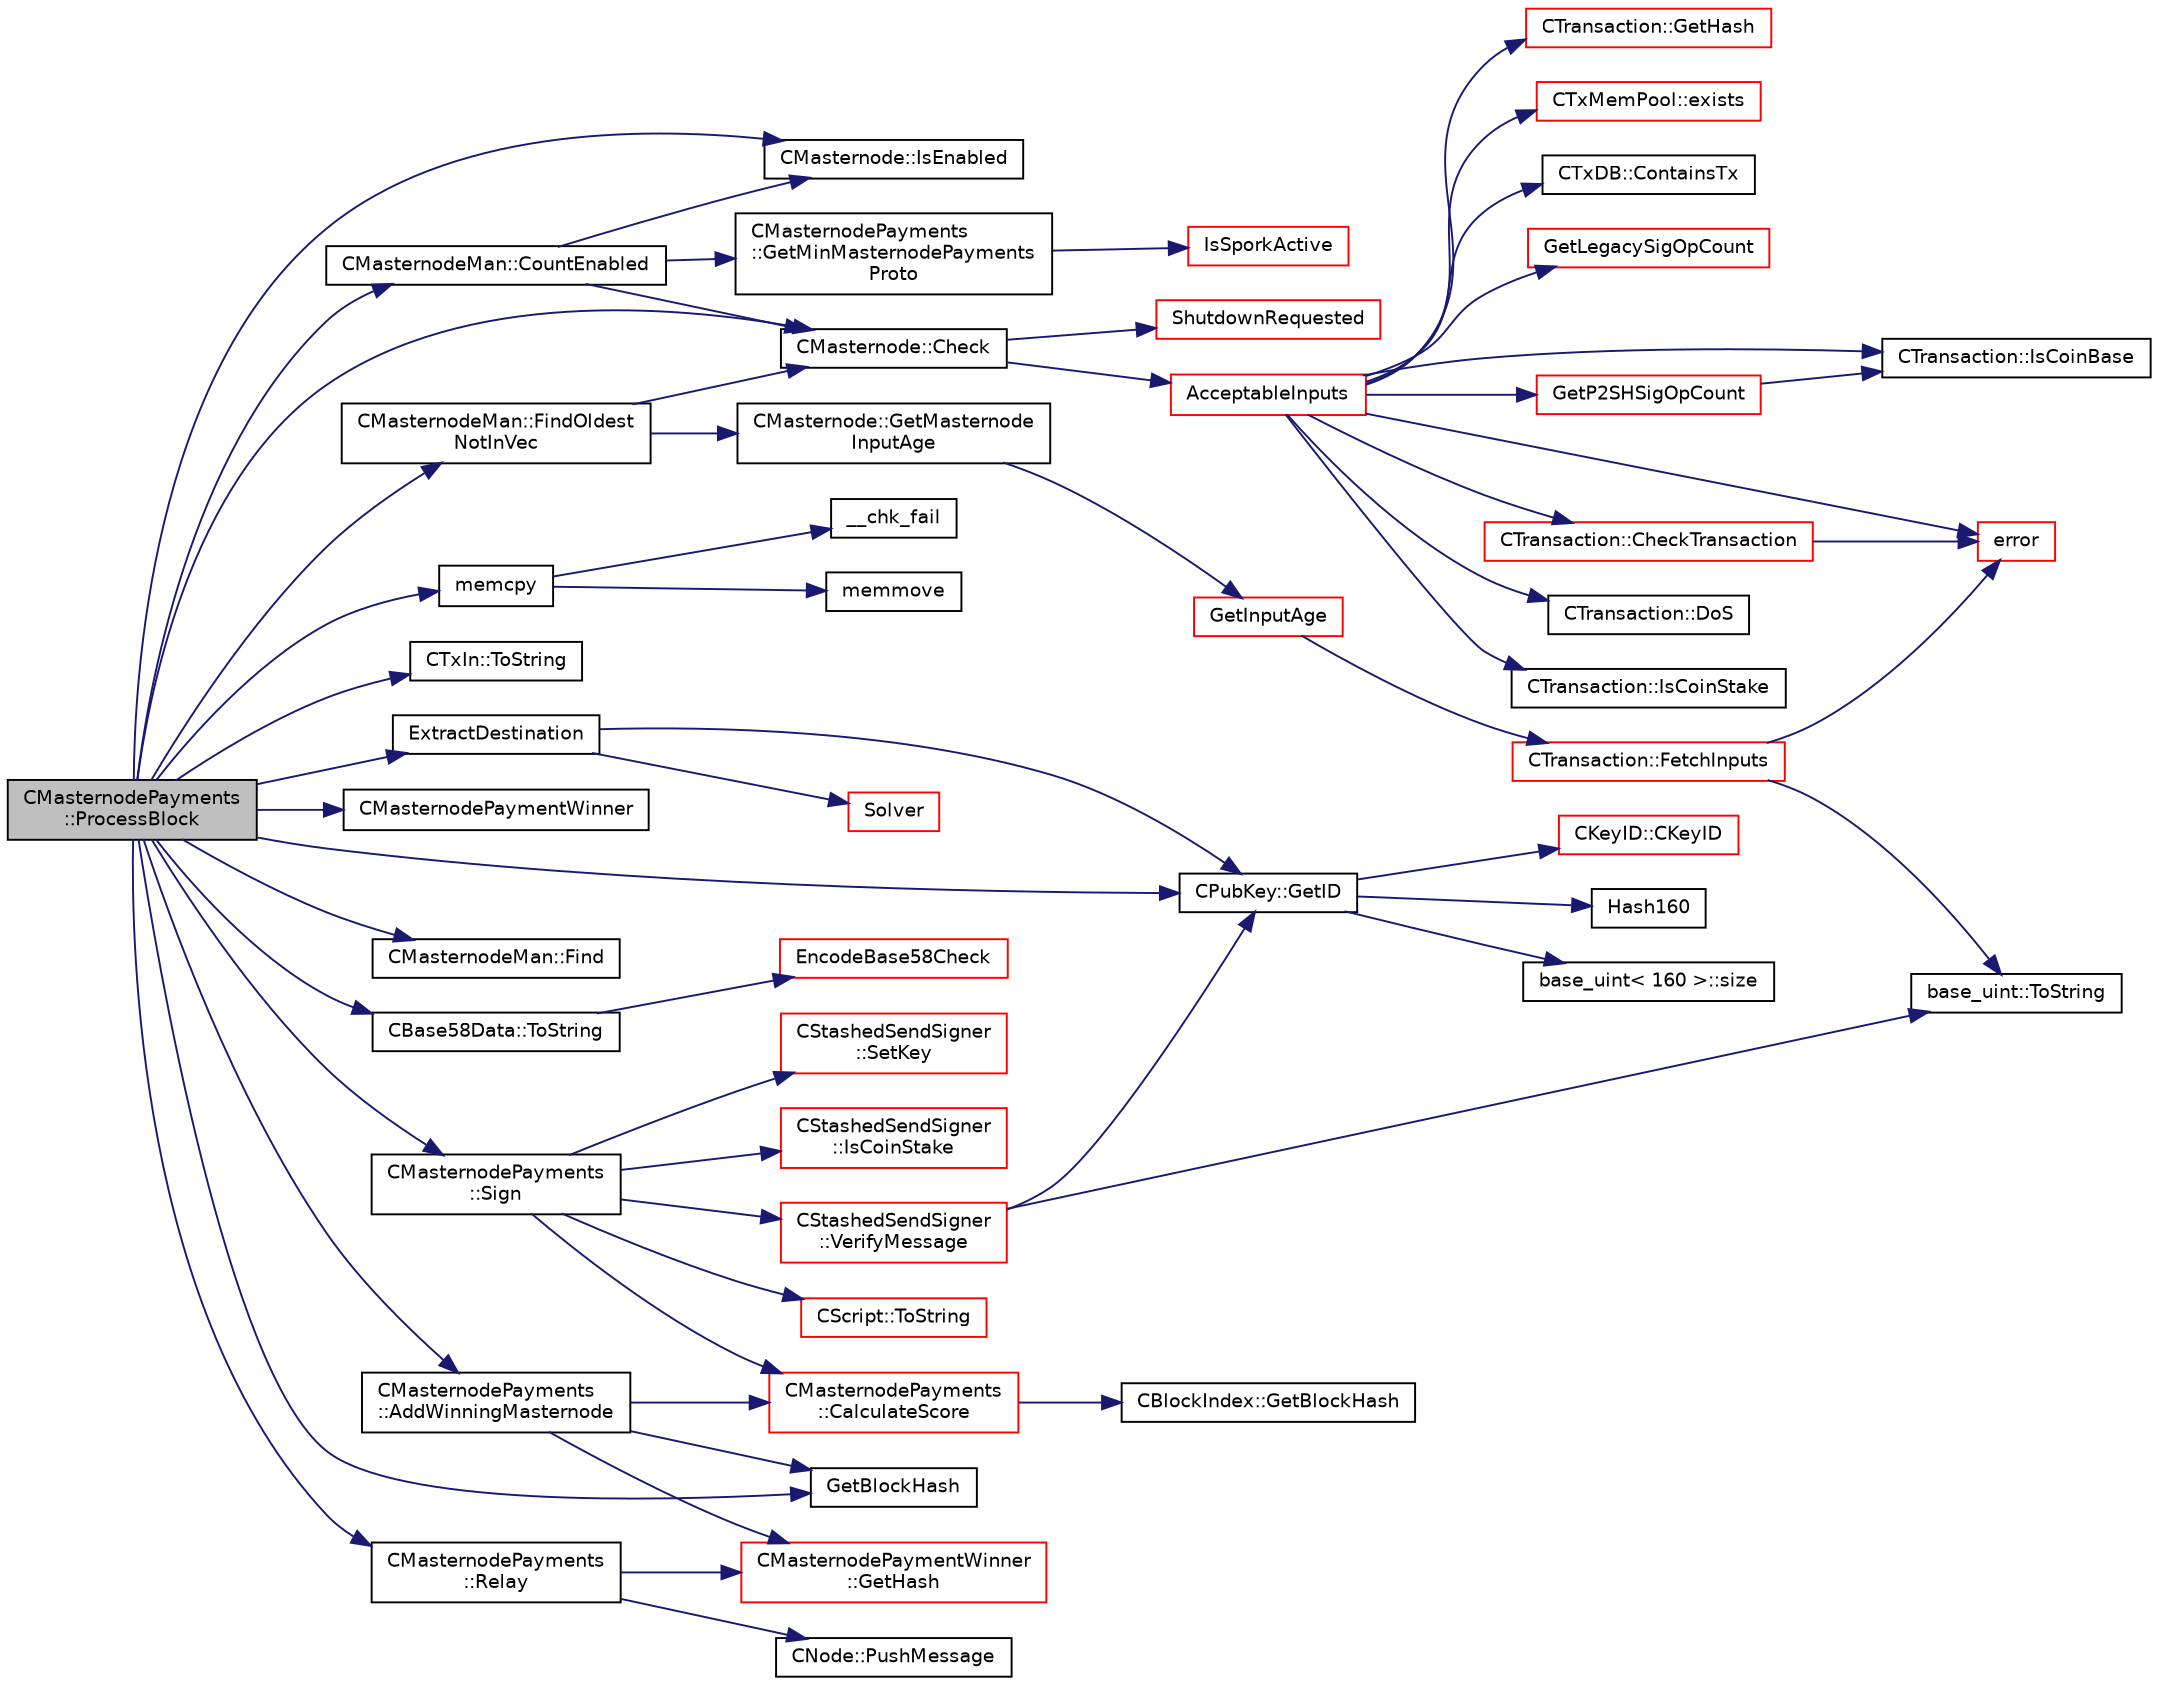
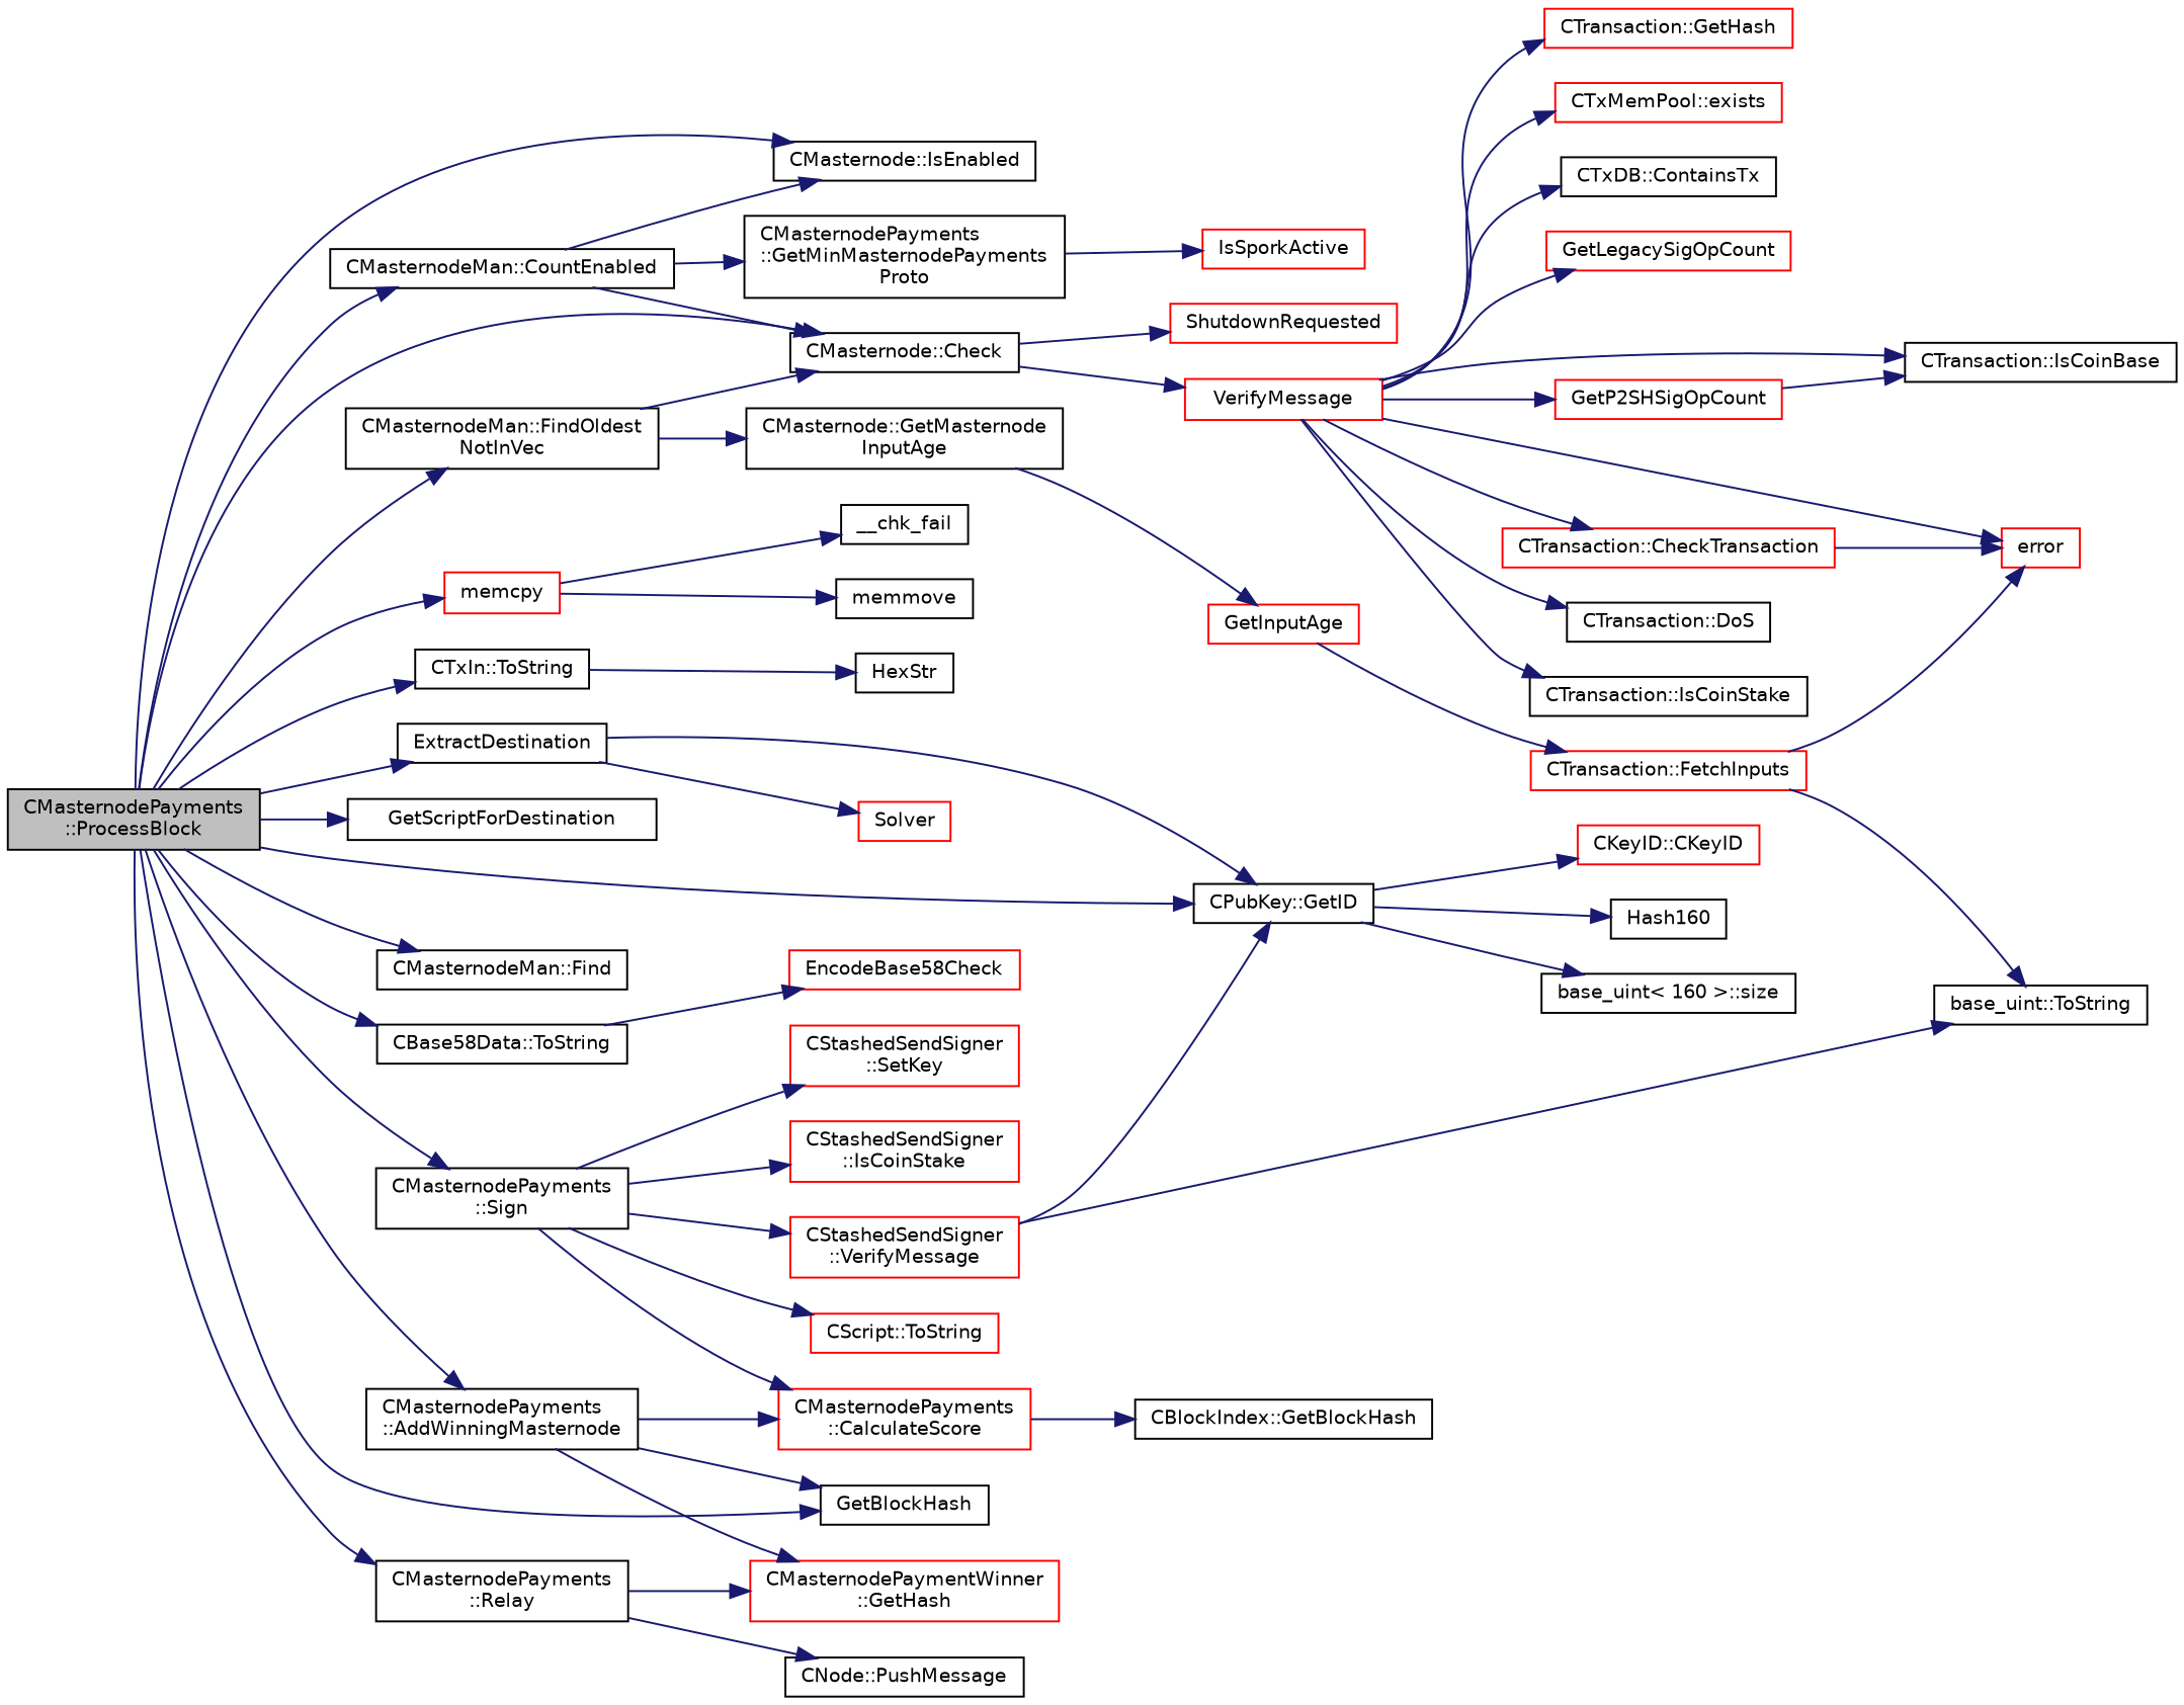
  digraph {
    rankdir=LR
    node [color=black fillcolor=white fontname=Helvetica fontsize=10 shape=record style=filled]
    edge [color=midnightblue fontname=Helvetica fontsize=10 labelfontname=Helvetica labelfontsize=10 style=solid]
    n1 [fillcolor=grey75 fontcolor=black height=0.2 label="CMasternodePayments\l::ProcessBlock" width=0.4]
    n2 [height=0.2 label="CMasternodeMan::CountEnabled" width=0.4]
    n3 [height=0.2 label="CMasternode::Check" width=0.4]
    n4 [height=0.2 label="CMasternode::IsEnabled" width=0.4]
    n5 [height=0.2 label=GetBlockHash width=0.4]
-   n6 [height=0.2 label=memcpy width=0.4]
+   n6 [color=red height=0.2 label=memcpy width=0.4]
    n7 [height=0.2 label="CTxIn::ToString" width=0.4]
    n8 [height=0.2 label="CMasternodeMan::FindOldest\lNotInVec" width=0.4]
-   n9 [height=0.2 label=CMasternodePaymentWinner width=0.4]
+   n9 [height=0.2 label=GetScriptForDestination width=0.4]
    n10 [height=0.2 label="CPubKey::GetID" width=0.4]
    n11 [height=0.2 label="CMasternodeMan::Find" width=0.4]
    n12 [height=0.2 label=ExtractDestination width=0.4]
    n13 [height=0.2 label="CBase58Data::ToString" width=0.4]
    n14 [height=0.2 label="CMasternodePayments\l::Sign" width=0.4]
    n15 [height=0.2 label="CMasternodePayments\l::AddWinningMasternode" width=0.4]
    n16 [height=0.2 label="CMasternodePayments\l::Relay" width=0.4]
    n17 [height=0.2 label="CMasternodePayments\l::GetMinMasternodePayments\lProto" width=0.4]
    n18 [color=red height=0.2 label=ShutdownRequested width=0.4]
-   n19 [color=red height=0.2 label=AcceptableInputs width=0.4]
+   n19 [color=red height=0.2 label=VerifyMessage width=0.4]
    n20 [height=0.2 label=memmove width=0.4]
    n21 [height=0.2 label=__chk_fail width=0.4]
+   n22 [height=0.2 label=HexStr width=0.4]
    n23 [height=0.2 label="CMasternode::GetMasternode\lInputAge" width=0.4]
    n24 [color=red height=0.2 label="CKeyID::CKeyID" width=0.4]
    n25 [height=0.2 label=Hash160 width=0.4]
    n26 [height=0.2 label="base_uint\< 160 \>::size" width=0.4]
    n27 [color=red height=0.2 label=Solver width=0.4]
    n28 [color=red height=0.2 label=EncodeBase58Check width=0.4]
    n29 [color=red height=0.2 label="CScript::ToString" width=0.4]
    n30 [color=red height=0.2 label="CStashedSendSigner\l::SetKey" width=0.4]
    n31 [color=red height=0.2 label="CStashedSendSigner\l::IsCoinStake" width=0.4]
    n32 [color=red height=0.2 label="CStashedSendSigner\l::VerifyMessage" width=0.4]
    n33 [color=red height=0.2 label="CMasternodePayments\l::CalculateScore" width=0.4]
    n34 [color=red height=0.2 label="CMasternodePaymentWinner\l::GetHash" width=0.4]
    n35 [height=0.2 label="CNode::PushMessage" width=0.4]
    n36 [color=red height=0.2 label=IsSporkActive width=0.4]
    n37 [color=red height=0.2 label="CTransaction::CheckTransaction" width=0.4]
    n38 [color=red height=0.2 label=error width=0.4]
    n39 [height=0.2 label="CTransaction::IsCoinBase" width=0.4]
    n40 [height=0.2 label="CTransaction::DoS" width=0.4]
    n41 [height=0.2 label="CTransaction::IsCoinStake" width=0.4]
    n42 [color=red height=0.2 label="CTransaction::GetHash" width=0.4]
    n43 [color=red height=0.2 label="CTxMemPool::exists" width=0.4]
    n44 [height=0.2 label="CTxDB::ContainsTx" width=0.4]
    n45 [color=red height=0.2 label=GetLegacySigOpCount width=0.4]
    n46 [color=red height=0.2 label=GetP2SHSigOpCount width=0.4]
    n47 [color=red height=0.2 label="CTransaction::FetchInputs" width=0.4]
    n48 [height=0.2 label="base_uint::ToString" width=0.4]
    n49 [height=0.2 label="CBlockIndex::GetBlockHash" width=0.4]
    n50 [color=red height=0.2 label=GetInputAge width=0.4]
    n1 -> n2
    n1 -> n3
    n1 -> n4
    n1 -> n5
    n1 -> n6
    n1 -> n7
    n1 -> n8
    n1 -> n9
    n1 -> n10
    n1 -> n11
    n1 -> n12
    n1 -> n13
    n1 -> n14
    n1 -> n15
    n1 -> n16
    n2 -> n3
    n2 -> n4
    n2 -> n17
    n3 -> n18
    n3 -> n19
    n6 -> n20
    n6 -> n21
+   n7 -> n22
    n8 -> n3
    n8 -> n23
    n10 -> n24
    n10 -> n25
    n10 -> n26
    n12 -> n10
    n12 -> n27
    n13 -> n28
    n14 -> n29
    n14 -> n30
    n14 -> n31
    n14 -> n32
    n14 -> n33
    n15 -> n5
    n15 -> n33
    n15 -> n34
    n16 -> n34
    n16 -> n35
    n17 -> n36
    n19 -> n37
    n19 -> n38
    n19 -> n39
    n19 -> n40
    n19 -> n41
    n19 -> n42
    n19 -> n43
    n19 -> n44
    n19 -> n45
    n19 -> n46
    n23 -> n50
    n32 -> n10
    n32 -> n48
    n33 -> n49
    n37 -> n38
    n46 -> n39
    n47 -> n38
    n47 -> n48
    n50 -> n47
  }
